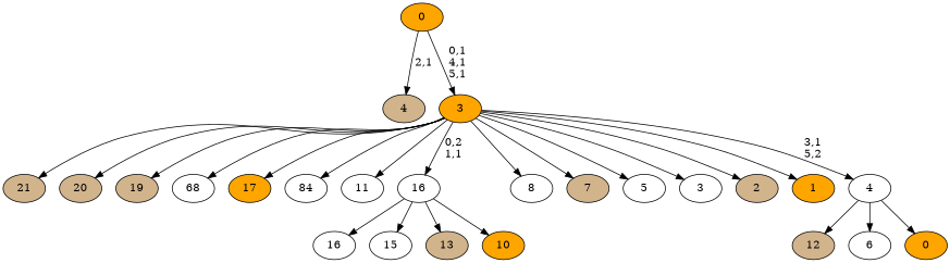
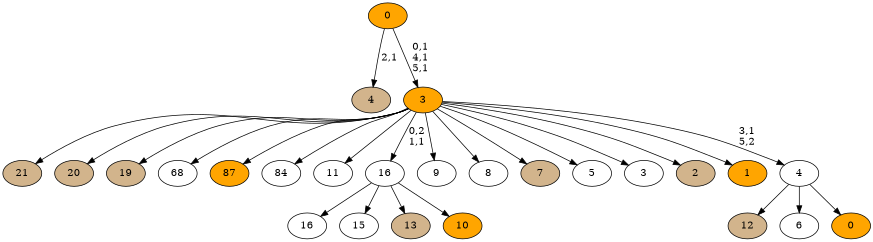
  digraph {
    node [fillcolor=white style=filled]
    n1 [fillcolor=tan label=21]
    n2 [fillcolor=tan label=20]
    n3 [fillcolor=tan label=19]
    n4 [label=68]
-   n5 [fillcolor=orange label=17]
+   n5 [fillcolor=orange label=87]
    n6 [label=16]
    n7 [label=15]
    n8 [label=84]
    n9 [fillcolor=tan label=13]
    n10 [fillcolor=tan label=12]
    n11 [label=11]
    n12 [fillcolor=orange label=10]
    16
+   n14 [label=9]
    n15 [label=8]
    n16 [fillcolor=tan label=7]
    n17 [label=6]
    n18 [label=5]
    n19 [fillcolor=tan label=4]
    n20 [label=3]
    n21 [fillcolor=tan label=2]
    n22 [fillcolor=orange label=1]
    n23 [fillcolor=orange label=0]
    4
    3 [fillcolor=orange]
    0 [fillcolor=orange]
    16 -> n6
    16 -> n7
    16 -> n9
    16 -> n12
    4 -> n10
    4 -> n17
    4 -> n23
    3 -> n1
    3 -> n2
    3 -> n3
    3 -> n4
    3 -> n5
    3 -> n8
    3 -> n11
    3 -> 16 [label="0,2\n1,1"]
+   3 -> n14
    3 -> n15
    3 -> n16
    3 -> n18
    3 -> n20
    3 -> n21
    3 -> n22
    3 -> 4 [label="3,1\n5,2"]
    0 -> n19 [label="2,1"]
    0 -> 3 [label="0,1\n4,1\n5,1"]
  }
